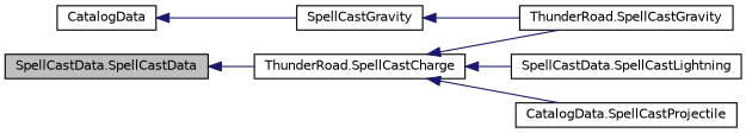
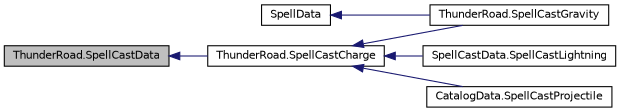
  digraph {
    rankdir=LR
    node [color=black fillcolor=white fontname=Helvetica fontsize=10 shape=record style=filled]
    edge [color=midnightblue dir=back fontname=Helvetica fontsize=10 labelfontname=Helvetica labelfontsize=10 style=solid]
-   n1 [fillcolor=grey75 fontcolor=black height=0.2 label="SpellCastData.SpellCastData" width=0.4]
+   n1 [fillcolor=grey75 fontcolor=black height=0.2 label="ThunderRoad.SpellCastData" width=0.4]
    n2 [height=0.2 label="ThunderRoad.SpellCastCharge" width=0.4]
    n3 [height=0.2 label="ThunderRoad.SpellCastGravity" width=0.4]
    n4 [height=0.2 label="SpellCastData.SpellCastLightning" width=0.4]
    n5 [height=0.2 label="CatalogData.SpellCastProjectile" width=0.4]
-   n6 [height=0.2 label=SpellCastGravity width=0.4]
-   n7 [height=0.2 label=CatalogData width=0.4]
+   n6 [height=0.2 label=SpellData width=0.4]
    n1 -> n2
    n2 -> n3
    n2 -> n4
    n2 -> n5
    n6 -> n3
-   n7 -> n6
  }
